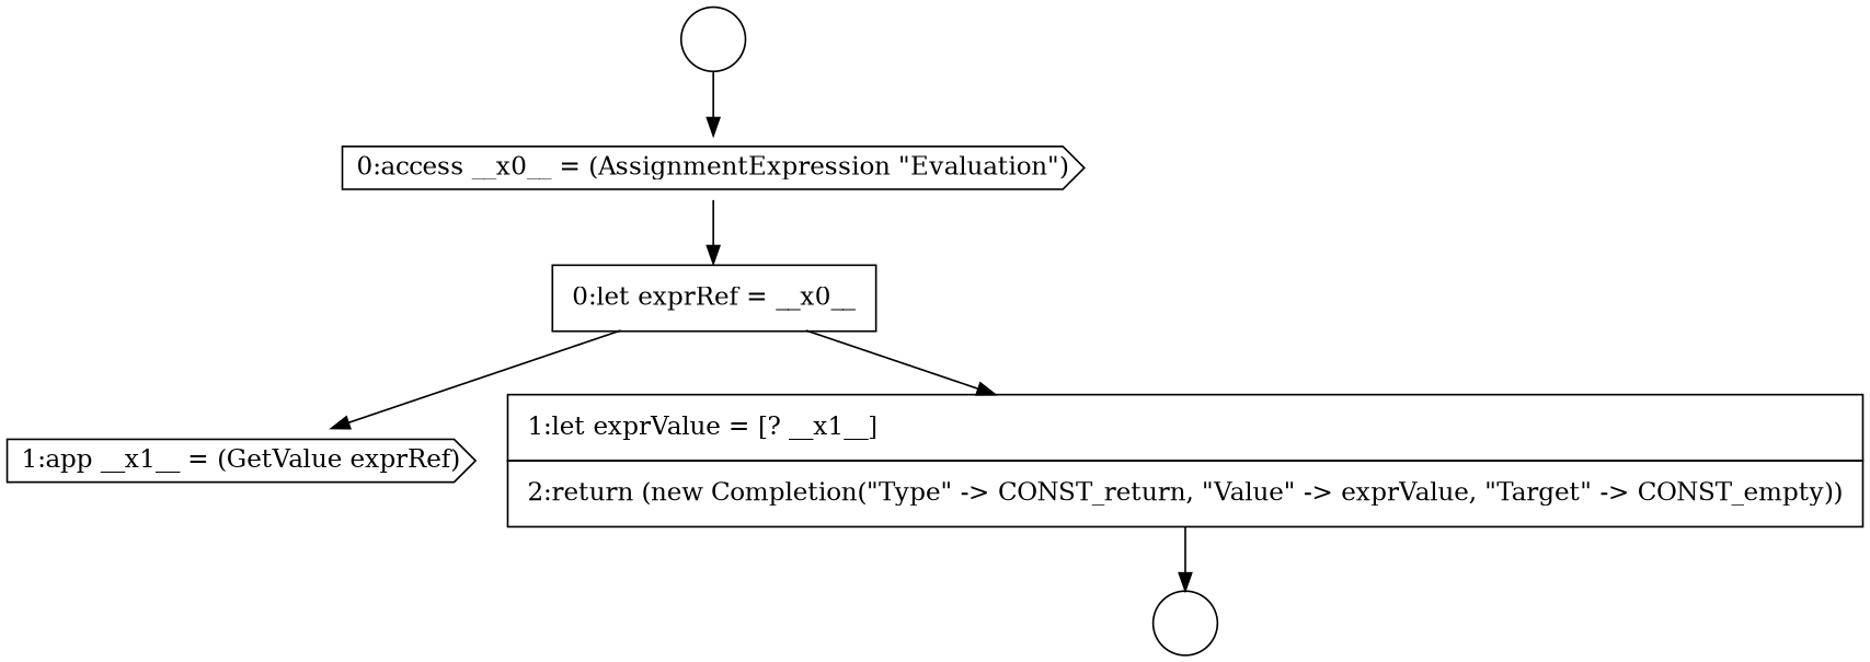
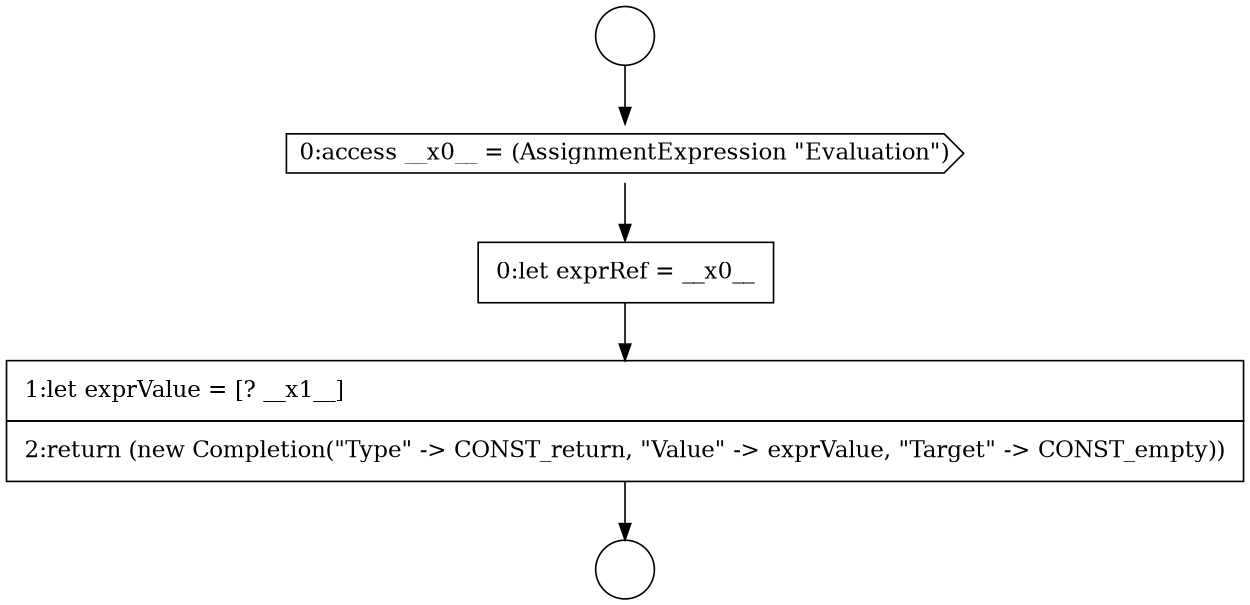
  digraph {
    node [color=black fillcolor=white shape=circle style=filled]
    edge [color=black]
    n1 [label=" "]
    n2 [label=<<font color="black">0:access __x0__ = (AssignmentExpression &quot;Evaluation&quot;)</font>> shape=cds]
    n3 [label=<<font color="black">     <table border="0" cellborder="1" cellspacing="0" cellpadding="10">       <tr><td align="left">0:let exprRef = __x0__</td></tr>     </table>   </font>> margin=0 shape=none]
-   n4 [label=<<font color="black">1:app __x1__ = (GetValue exprRef)</font>> shape=cds]
    n5 [label=<<font color="black">     <table border="0" cellborder="1" cellspacing="0" cellpadding="10">       <tr><td align="left">1:let exprValue = [? __x1__]</td></tr>       <tr><td align="left">2:return (new Completion(&quot;Type&quot; -&gt; CONST_return, &quot;Value&quot; -&gt; exprValue, &quot;Target&quot; -&gt; CONST_empty))</td></tr>     </table>   </font>> margin=0 shape=none]
    n6 [label=" "]
    n1 -> n2
    n2 -> n3
-   n3 -> n4
    n3 -> n5
    n5 -> n6
  }
